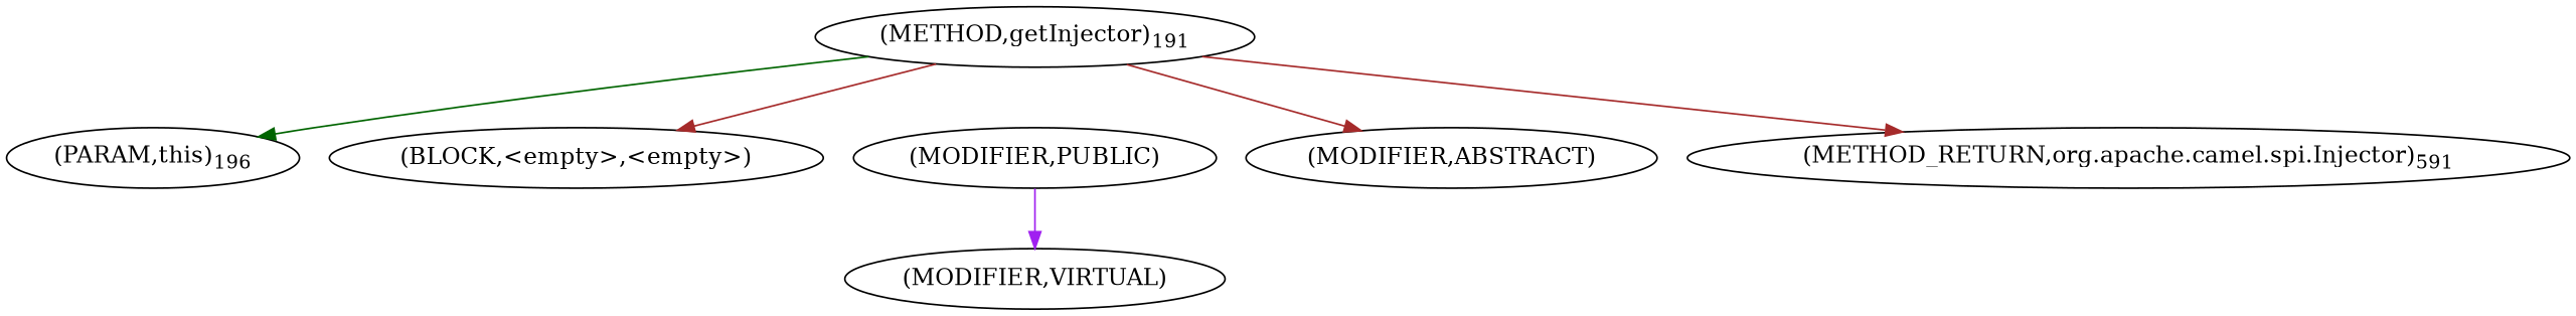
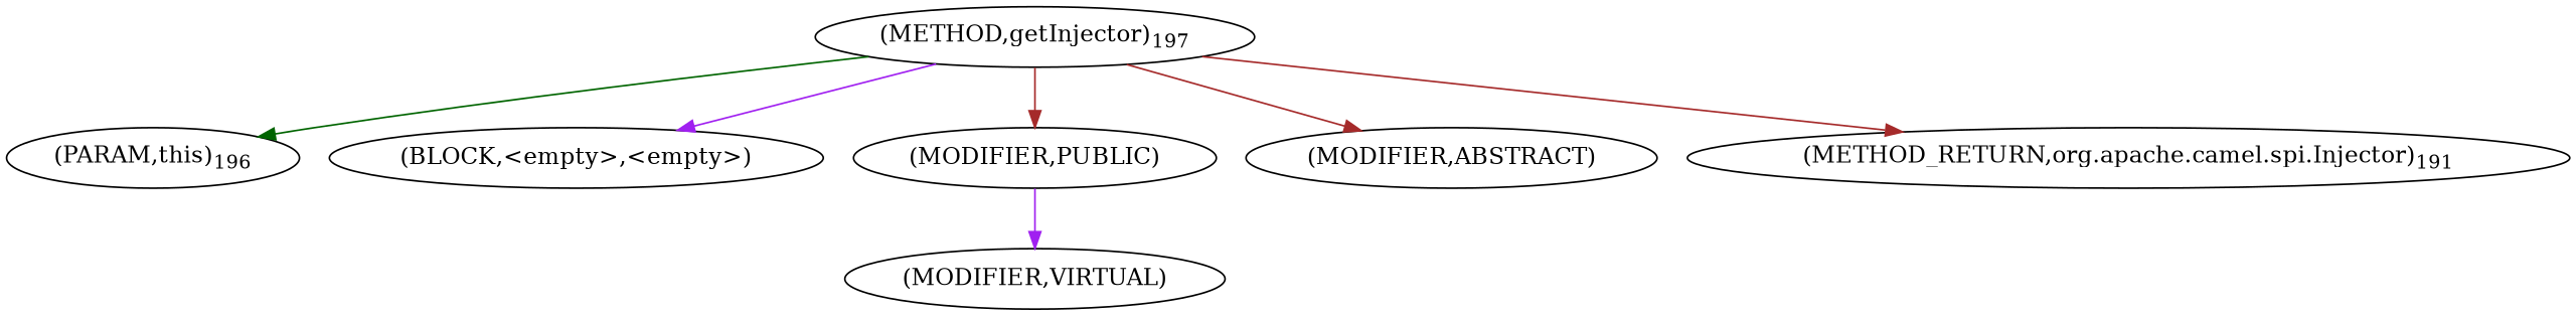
  digraph {
    edge [color=brown]
-   n1 [label=<(METHOD,getInjector)<SUB>191</SUB>>]
+   n1 [label=<(METHOD,getInjector)<SUB>197</SUB>>]
    n2 [label=<(PARAM,this)<SUB>196</SUB>>]
    n3 [label=<(BLOCK,&lt;empty&gt;,&lt;empty&gt;)>]
    n4 [label=<(MODIFIER,PUBLIC)>]
    n5 [label=<(MODIFIER,ABSTRACT)>]
-   n6 [label=<(METHOD_RETURN,org.apache.camel.spi.Injector)<SUB>591</SUB>>]
+   n6 [label=<(METHOD_RETURN,org.apache.camel.spi.Injector)<SUB>191</SUB>>]
    n7 [label=<(MODIFIER,VIRTUAL)>]
    n1 -> n2 [color=darkgreen]
-   n1 -> n3
+   n1 -> n3 [color=purple]
+   n1 -> n4
    n1 -> n5
    n1 -> n6
    n4 -> n7 [color=purple]
  }
